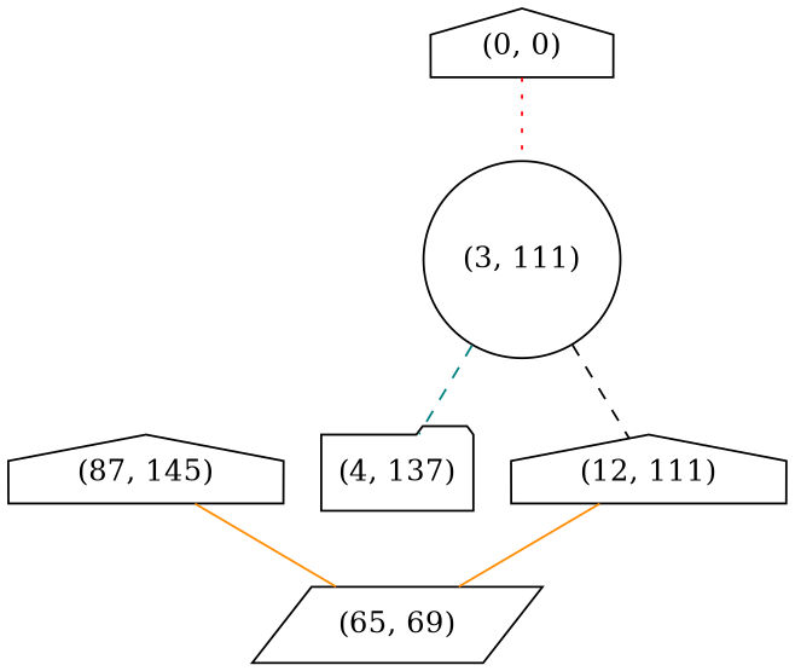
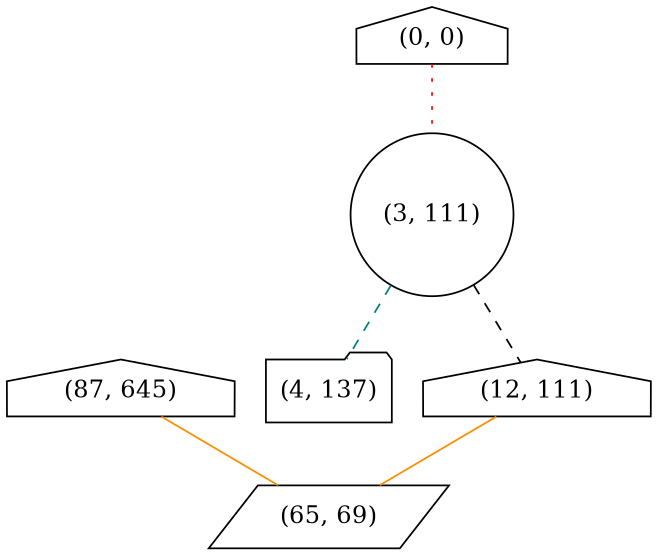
  graph {
    node [shape=house]
    edge [color=darkorange style=dashed weight=1]
    "(3, 111)" [shape=circle]
    "(4, 137)" [shape=folder]
    n3 [label="(12, 111)"]
    "(65, 69)" [shape=parallelogram]
    "(0, 0)"
-   "(87, 145)"
+   "(87, 145)" [label="(87, 645)"]
    "(3, 111)" -- "(4, 137)" [color=teal]
    "(3, 111)" -- n3 [color=black]
    n3 -- "(65, 69)" [style=solid]
    "(0, 0)" -- "(3, 111)" [color=red style=dotted weight=4]
    "(87, 145)" -- "(65, 69)" [style=solid]
  }
